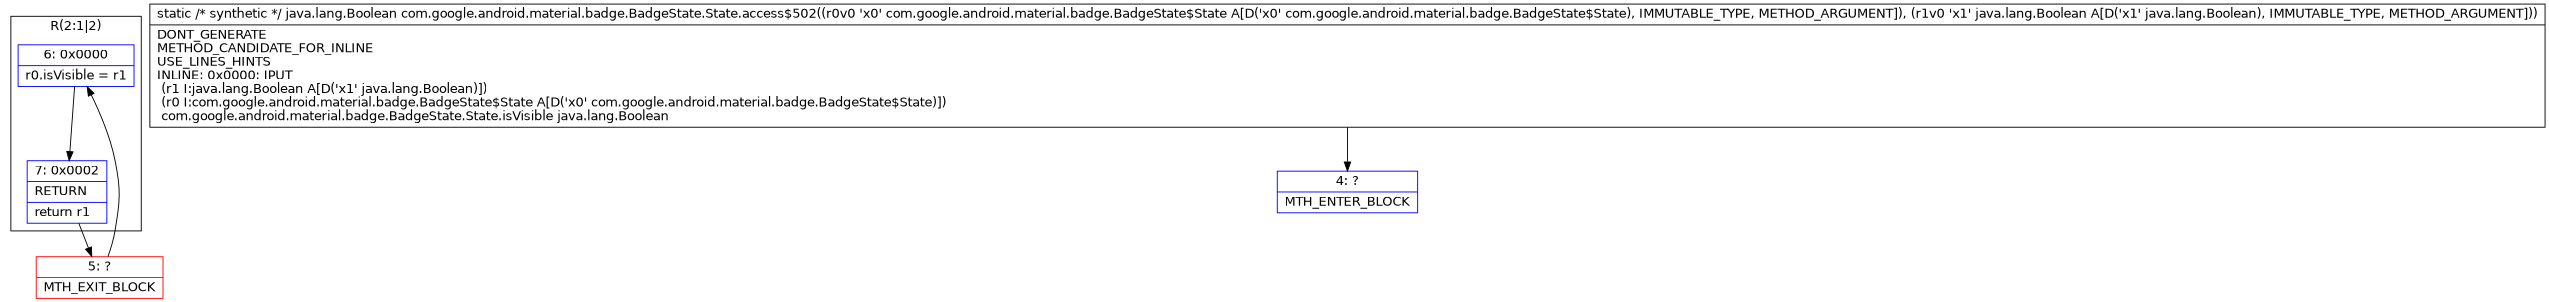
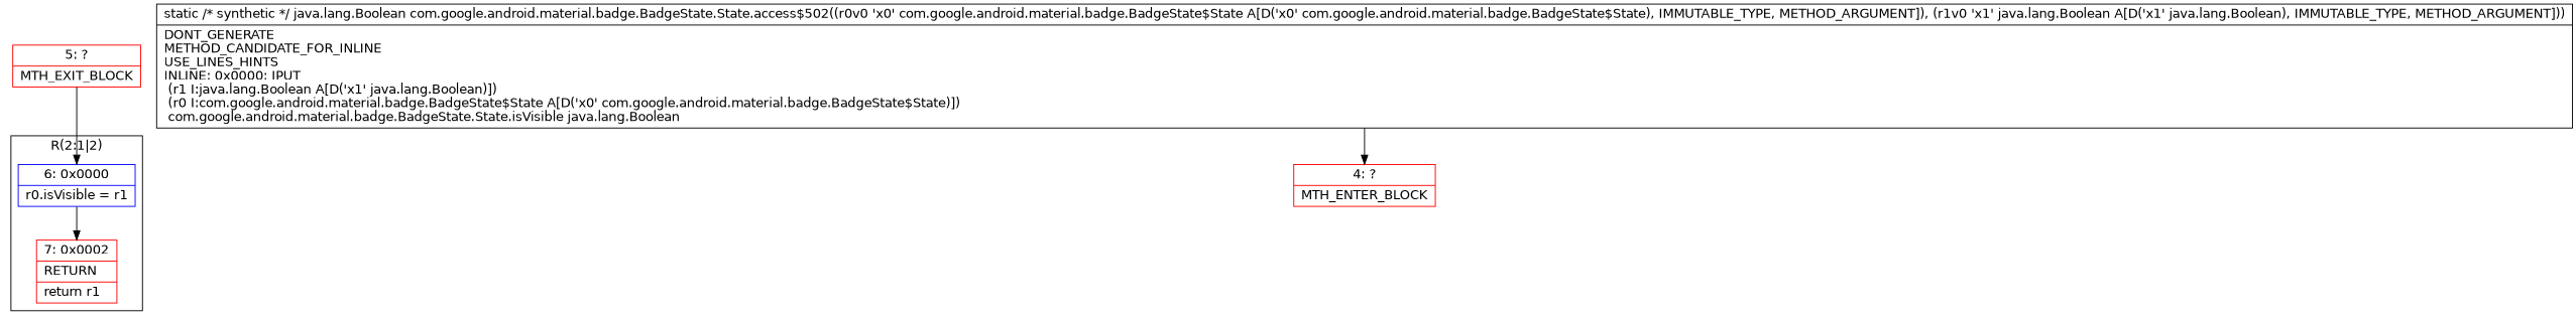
  digraph {
    fontname="DejaVu Sans"
    node [color=blue fontname="DejaVu Sans" shape=record]
    edge [fontname="DejaVu Sans"]
    n1 [label="{6\:\ 0x0000|r0.isVisible = r1\l}"]
-   n2 [label="{7\:\ 0x0002|RETURN\l|return r1\l}"]
+   n2 [color=red label="{7\:\ 0x0002|RETURN\l|return r1\l}"]
    n3 [color=red label="{5\:\ ?|MTH_EXIT_BLOCK\l}"]
-   n4 [label="{4\:\ ?|MTH_ENTER_BLOCK\l}"]
+   n4 [color=red label="{4\:\ ?|MTH_ENTER_BLOCK\l}"]
    n5 [label="{static \/* synthetic *\/ java.lang.Boolean com.google.android.material.badge.BadgeState.State.access$502((r0v0 'x0' com.google.android.material.badge.BadgeState$State A[D('x0' com.google.android.material.badge.BadgeState$State), IMMUTABLE_TYPE, METHOD_ARGUMENT]), (r1v0 'x1' java.lang.Boolean A[D('x1' java.lang.Boolean), IMMUTABLE_TYPE, METHOD_ARGUMENT]))  | DONT_GENERATE\lMETHOD_CANDIDATE_FOR_INLINE\lUSE_LINES_HINTS\lINLINE: 0x0000: IPUT  \l  (r1 I:java.lang.Boolean A[D('x1' java.lang.Boolean)])\l  (r0 I:com.google.android.material.badge.BadgeState$State A[D('x0' com.google.android.material.badge.BadgeState$State)])\l com.google.android.material.badge.BadgeState.State.isVisible java.lang.Boolean\l}" color=""]
    subgraph cluster_1 {
      label="R(2:1|2)"
      n1
      n2
    }
    n1 -> n2
-   n2 -> n3
    n3 -> n1
    n5 -> n4
  }
